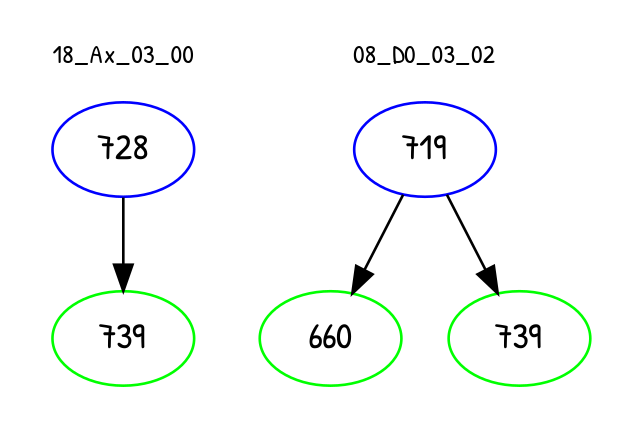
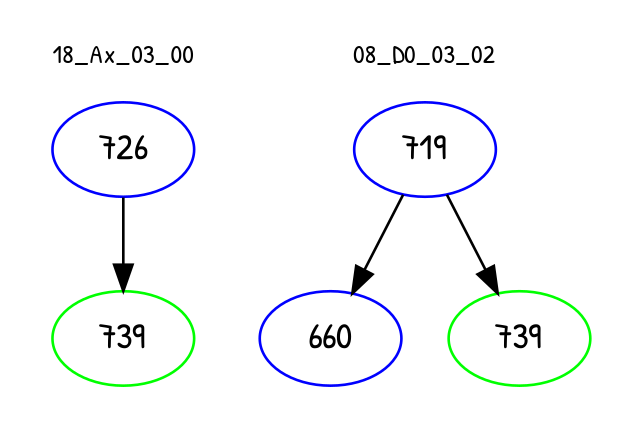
  digraph {
    fontname="Patrick Hand"
    node [color=green fontname="Patrick Hand"]
    edge [color=black fontname="Patrick Hand"]
-   n1 [color=blue label=728]
+   n1 [color=blue label=726]
    n2 [label=739]
    n3 [color=blue label=719]
-   n4 [label=660]
+   n4 [color=blue label=660]
    n5 [label=739]
    subgraph cluster_1 {
      color=white
      fontsize=10
      label="18_Ax_03_00"
      n1
      n2
    }
    subgraph cluster_2 {
      color=white
      fontsize=10
      label="08_D0_03_02"
      n3
      n4
      n5
    }
    n1 -> n2
    n3 -> n4
    n3 -> n5
  }
